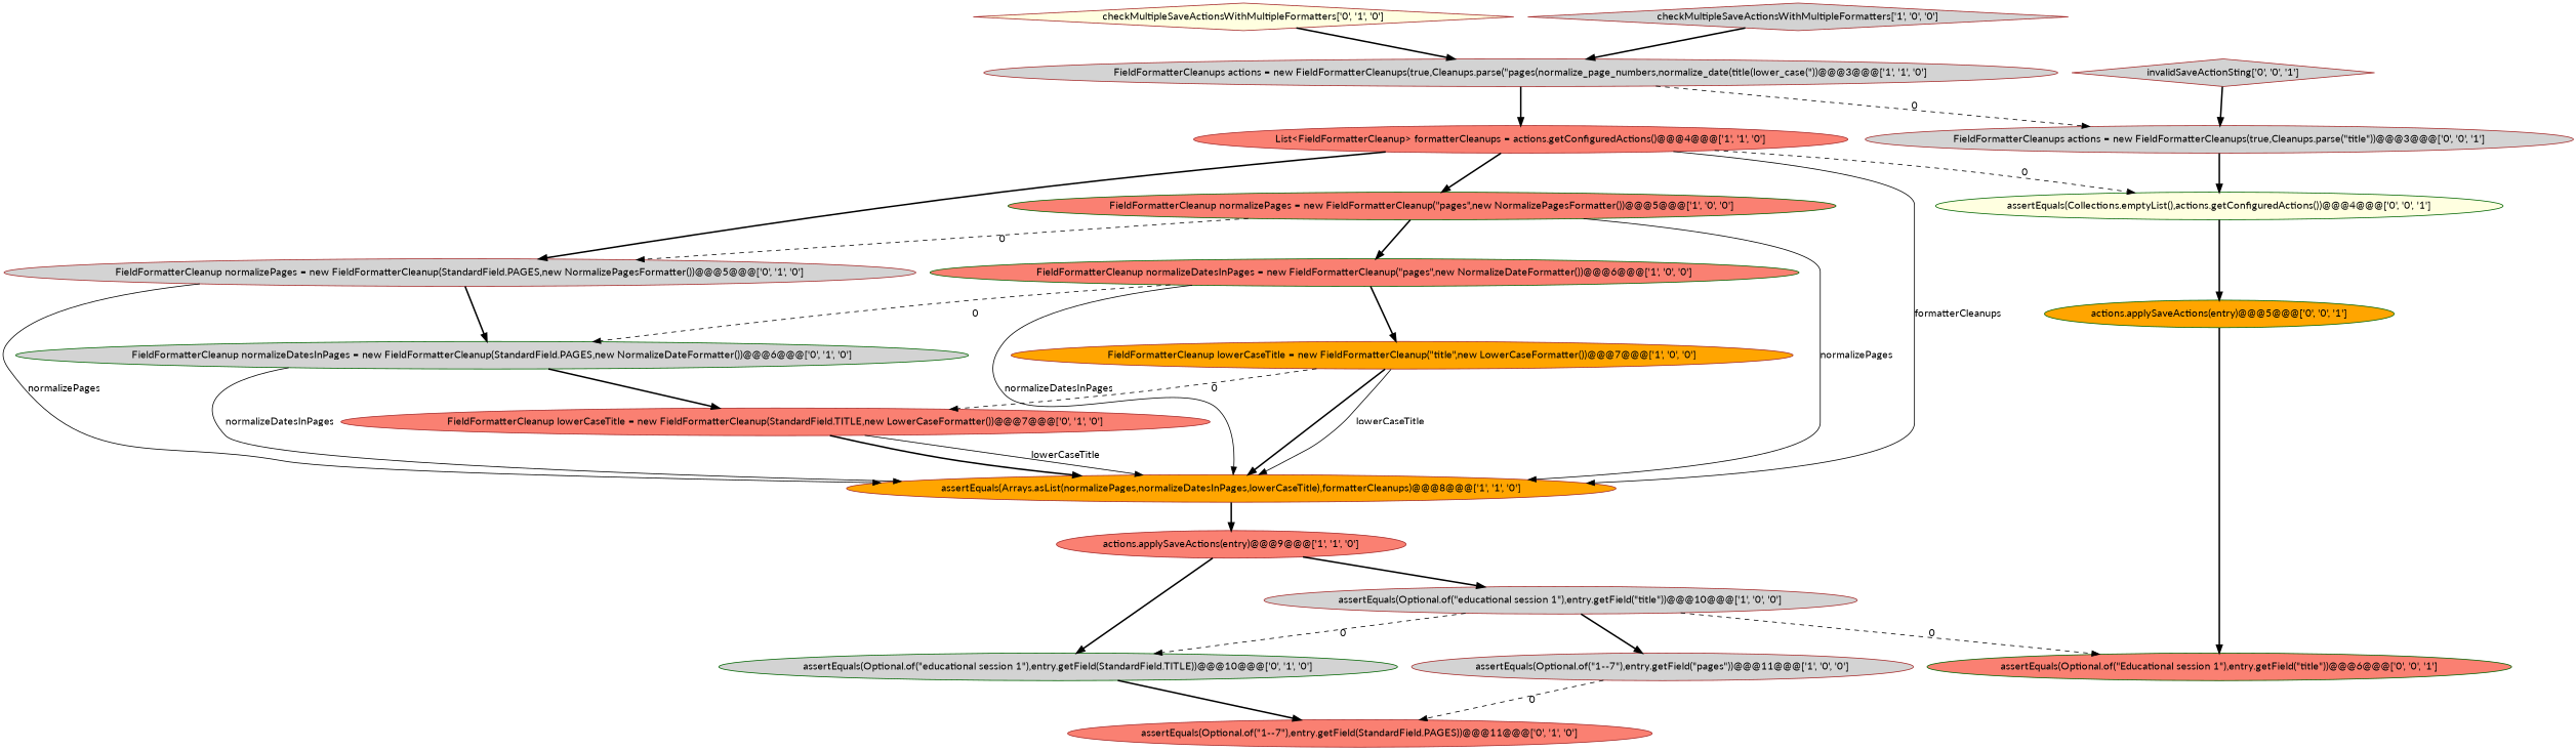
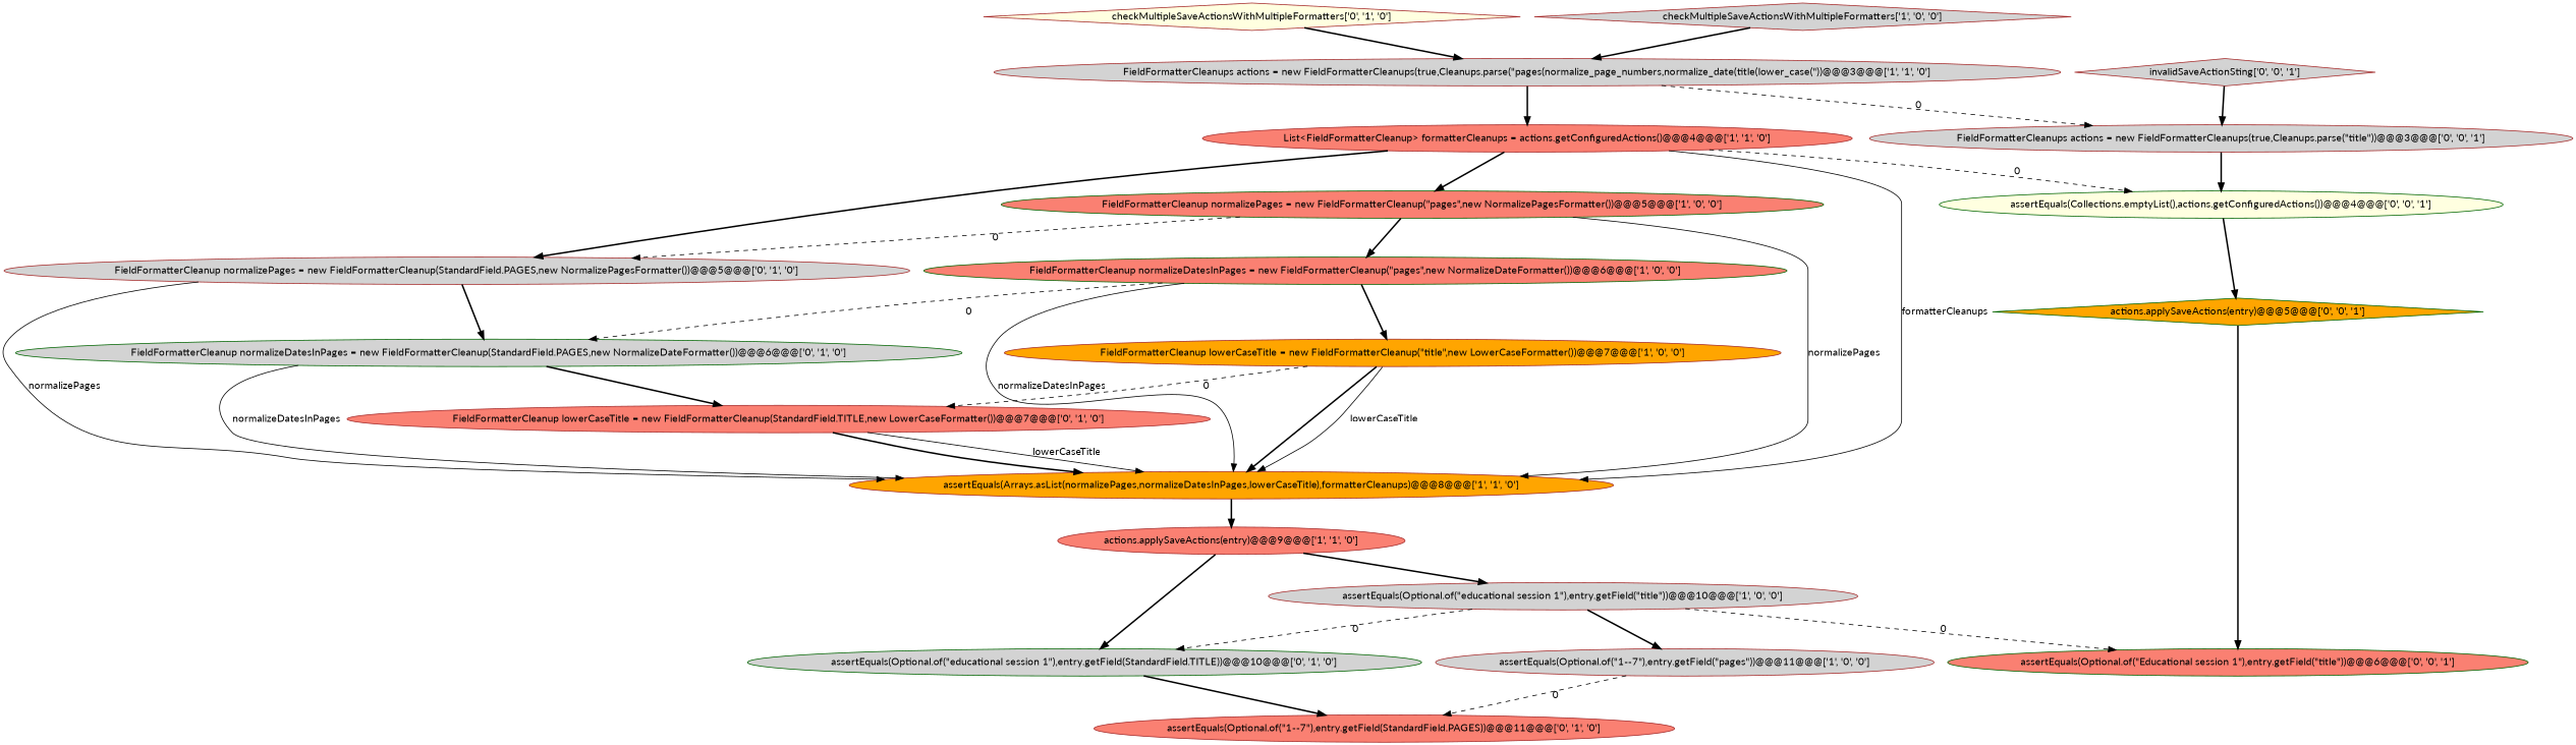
  digraph {
    fontname=Lato
    node [fillcolor=lightgrey shape=ellipse style=filled color=brown fontname=Lato]
    edge [style=bold fontname=Lato]
    n1 [label="FieldFormatterCleanup normalizeDatesInPages = new FieldFormatterCleanup(StandardField.PAGES,new NormalizeDateFormatter())@@@6@@@['0', '1', '0']" color=darkgreen]
    n2 [fillcolor=orange label="assertEquals(Arrays.asList(normalizePages,normalizeDatesInPages,lowerCaseTitle),formatterCleanups)@@@8@@@['1', '1', '0']"]
    n3 [fillcolor=salmon label="FieldFormatterCleanup lowerCaseTitle = new FieldFormatterCleanup(StandardField.TITLE,new LowerCaseFormatter())@@@7@@@['0', '1', '0']"]
    n4 [label="FieldFormatterCleanup normalizePages = new FieldFormatterCleanup(StandardField.PAGES,new NormalizePagesFormatter())@@@5@@@['0', '1', '0']"]
    n5 [fillcolor=salmon label="FieldFormatterCleanup normalizePages = new FieldFormatterCleanup(\"pages\",new NormalizePagesFormatter())@@@5@@@['1', '0', '0']" color=darkgreen]
    n6 [fillcolor=salmon label="FieldFormatterCleanup normalizeDatesInPages = new FieldFormatterCleanup(\"pages\",new NormalizeDateFormatter())@@@6@@@['1', '0', '0']" color=darkgreen]
    n7 [fillcolor=salmon label="assertEquals(Optional.of(\"Educational session 1\"),entry.getField(\"title\"))@@@6@@@['0', '0', '1']" color=darkgreen]
    n8 [label="assertEquals(Optional.of(\"1--7\"),entry.getField(\"pages\"))@@@11@@@['1', '0', '0']"]
    n9 [fillcolor=salmon label="assertEquals(Optional.of(\"1--7\"),entry.getField(StandardField.PAGES))@@@11@@@['0', '1', '0']"]
    n10 [label="FieldFormatterCleanups actions = new FieldFormatterCleanups(true,Cleanups.parse(\"pages(normalize_page_numbers,normalize_date(title(lower_case(\"))@@@3@@@['1', '1', '0']"]
    n11 [fillcolor=salmon label="List<FieldFormatterCleanup> formatterCleanups = actions.getConfiguredActions()@@@4@@@['1', '1', '0']"]
    n12 [label="FieldFormatterCleanups actions = new FieldFormatterCleanups(true,Cleanups.parse(\"title\"))@@@3@@@['0', '0', '1']"]
    n13 [fillcolor=salmon label="actions.applySaveActions(entry)@@@9@@@['1', '1', '0']"]
    n14 [fillcolor=lightyellow label="checkMultipleSaveActionsWithMultipleFormatters['0', '1', '0']" shape=diamond]
    n15 [fillcolor=orange label="FieldFormatterCleanup lowerCaseTitle = new FieldFormatterCleanup(\"title\",new LowerCaseFormatter())@@@7@@@['1', '0', '0']"]
    n16 [label="assertEquals(Optional.of(\"educational session 1\"),entry.getField(StandardField.TITLE))@@@10@@@['0', '1', '0']" color=darkgreen]
    n17 [fillcolor=lightyellow label="assertEquals(Collections.emptyList(),actions.getConfiguredActions())@@@4@@@['0', '0', '1']" color=darkgreen]
-   n18 [fillcolor=orange label="actions.applySaveActions(entry)@@@5@@@['0', '0', '1']" color=darkgreen]
+   n18 [fillcolor=orange label="actions.applySaveActions(entry)@@@5@@@['0', '0', '1']" shape=diamond color=darkgreen]
    n19 [label="checkMultipleSaveActionsWithMultipleFormatters['1', '0', '0']" shape=diamond]
    n20 [label="assertEquals(Optional.of(\"educational session 1\"),entry.getField(\"title\"))@@@10@@@['1', '0', '0']"]
    n21 [label="invalidSaveActionSting['0', '0', '1']" shape=diamond]
    n1 -> n2 [label=normalizeDatesInPages style=solid]
    n1 -> n3
    n2 -> n13
    n3 -> n2
    n3 -> n2 [label=lowerCaseTitle style=solid]
    n4 -> n1
    n4 -> n2 [label=normalizePages style=solid]
    n5 -> n2 [label=normalizePages style=solid]
    n5 -> n4 [label=0 style=dashed]
    n5 -> n6
    n6 -> n1 [label=0 style=dashed]
    n6 -> n2 [label=normalizeDatesInPages style=solid]
    n6 -> n15
    n8 -> n9 [label=0 style=dashed]
    n10 -> n11
    n10 -> n12 [label=0 style=dashed]
    n11 -> n2 [label=formatterCleanups style=solid]
    n11 -> n4
    n11 -> n5
    n11 -> n17 [label=0 style=dashed]
    n12 -> n17
    n13 -> n16
    n13 -> n20
    n14 -> n10
    n15 -> n2
    n15 -> n2 [label=lowerCaseTitle style=solid]
    n15 -> n3 [label=0 style=dashed]
    n16 -> n9
    n17 -> n18
    n18 -> n7
    n19 -> n10
    n20 -> n7 [label=0 style=dashed]
    n20 -> n8
    n20 -> n16 [label=0 style=dashed]
    n21 -> n12
  }
